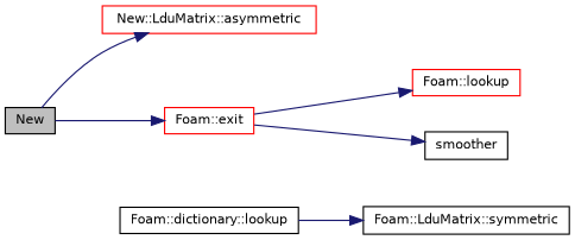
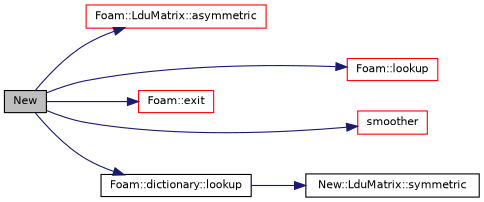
  digraph {
    rankdir=LR
    node [color=black fontname=Helvetica fontsize=10 shape=record]
    edge [color=midnightblue fontname=Helvetica fontsize=10 labelfontname=Helvetica labelfontsize=10 style=solid]
    n1 [fillcolor=grey75 fontcolor=black height=0.2 label=New style=filled width=0.4]
-   n2 [color=red height=0.2 label="New::LduMatrix::asymmetric" width=0.4]
+   n2 [color=red height=0.2 label="Foam::LduMatrix::asymmetric" width=0.4]
    n3 [color=red height=0.2 label="Foam::lookup" width=0.4]
    n4 [color=red height=0.2 label="Foam::exit" width=0.4]
    n5 [height=0.2 label="Foam::dictionary::lookup" width=0.4]
-   n6 [height=0.2 label=smoother width=0.4]
-   n7 [height=0.2 label="Foam::LduMatrix::symmetric" width=0.4]
+   n6 [color=red height=0.2 label=smoother width=0.4]
+   n7 [height=0.2 label="New::LduMatrix::symmetric" width=0.4]
    n1 -> n2
-   n4 -> n3
+   n1 -> n3
    n1 -> n4
-   n4 -> n6
+   n1 -> n5
+   n1 -> n6
    n5 -> n7
  }
